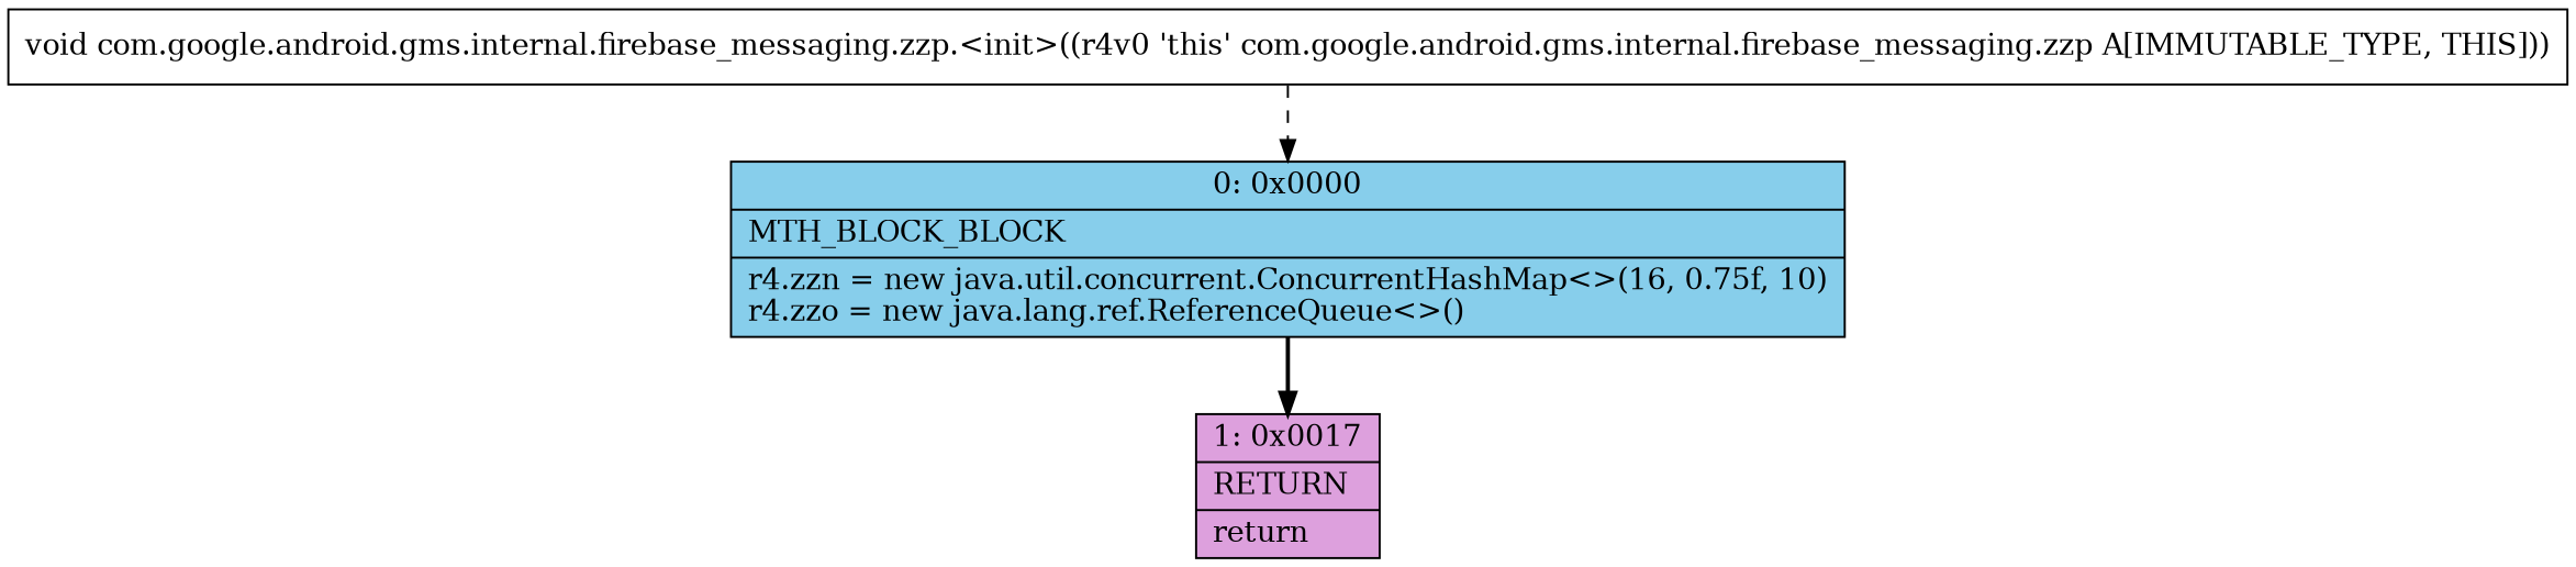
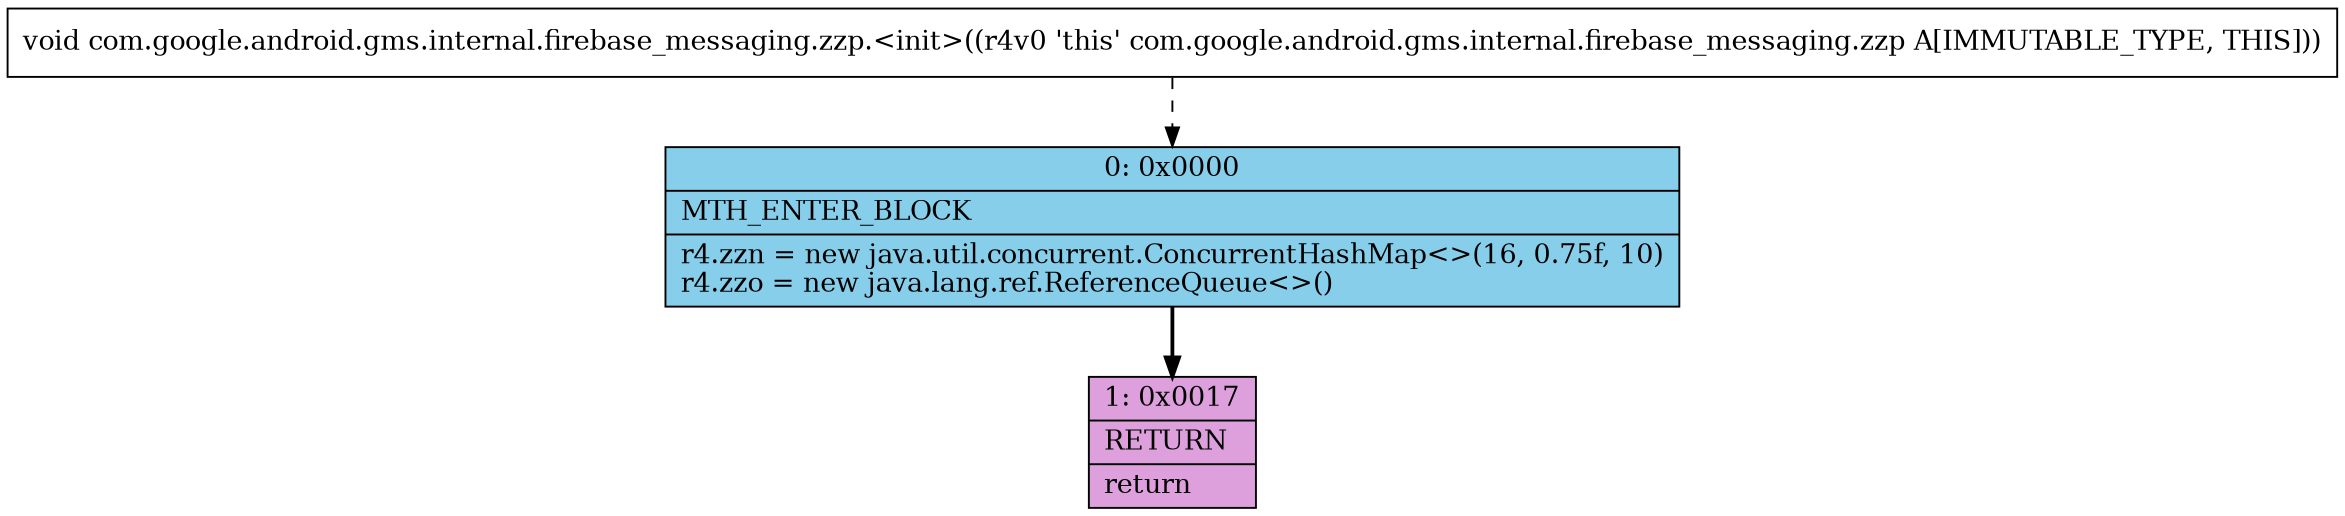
  digraph {
    node [shape=record style=filled]
-   n1 [label="{0\:\ 0x0000|MTH_BLOCK_BLOCK\l|r4.zzn = new java.util.concurrent.ConcurrentHashMap\<\>(16, 0.75f, 10)\lr4.zzo = new java.lang.ref.ReferenceQueue\<\>()\l}" fillcolor=skyblue]
+   n1 [label="{0\:\ 0x0000|MTH_ENTER_BLOCK\l|r4.zzn = new java.util.concurrent.ConcurrentHashMap\<\>(16, 0.75f, 10)\lr4.zzo = new java.lang.ref.ReferenceQueue\<\>()\l}" fillcolor=skyblue]
    n2 [label="{1\:\ 0x0017|RETURN\l|return\l}" fillcolor=plum]
    n3 [label="{void com.google.android.gms.internal.firebase_messaging.zzp.\<init\>((r4v0 'this' com.google.android.gms.internal.firebase_messaging.zzp A[IMMUTABLE_TYPE, THIS])) }" fillcolor=white]
    n1 -> n2 [style=bold]
    n3 -> n1 [style=dashed]
  }
